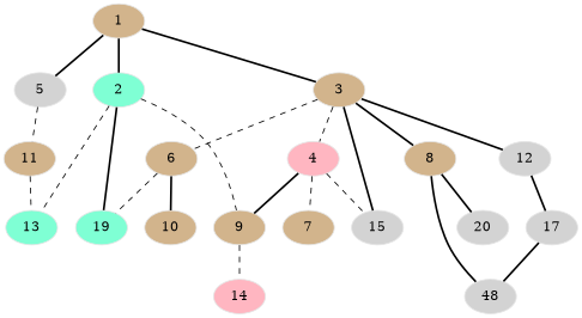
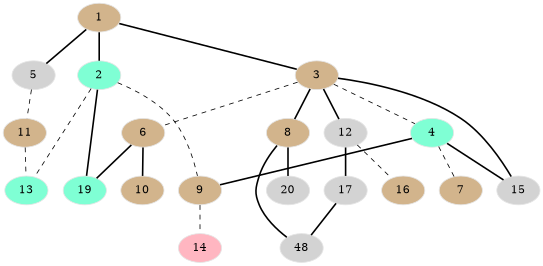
  graph {
    node [color=gray90 fillcolor=tan style=filled]
    edge [style=bold]
    2 [fillcolor=aquamarine]
    1
    3
    5 [fillcolor=lightgrey]
    9
    13 [fillcolor=aquamarine]
    19 [fillcolor=aquamarine]
-   4 [fillcolor=lightpink]
+   4 [fillcolor=aquamarine]
    6
    8
    12 [fillcolor=lightgrey]
    15 [fillcolor=lightgrey]
    11
    14 [fillcolor=lightpink]
    7
    10
    n17 [fillcolor=lightgrey label=48]
    20 [fillcolor=lightgrey]
+   16
    17 [fillcolor=lightgrey]
    2 -- 9 [style=dashed]
    2 -- 13 [style=dashed]
    2 -- 19
    1 -- 2
    1 -- 3
    1 -- 5
    3 -- 4 [style=dashed]
    3 -- 6 [style=dashed]
    3 -- 8
    3 -- 12
    3 -- 15
    5 -- 11 [style=dashed]
    9 -- 14 [style=dashed]
    4 -- 9
-   4 -- 15 [style=dashed]
+   4 -- 15
    4 -- 7 [style=dashed]
-   6 -- 19 [style=dashed]
+   6 -- 19
    6 -- 10
    8 -- n17
    8 -- 20
+   12 -- 16 [style=dashed]
    12 -- 17
    11 -- 13 [style=dashed]
    17 -- n17
  }
